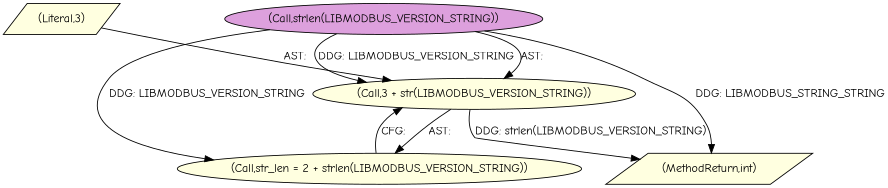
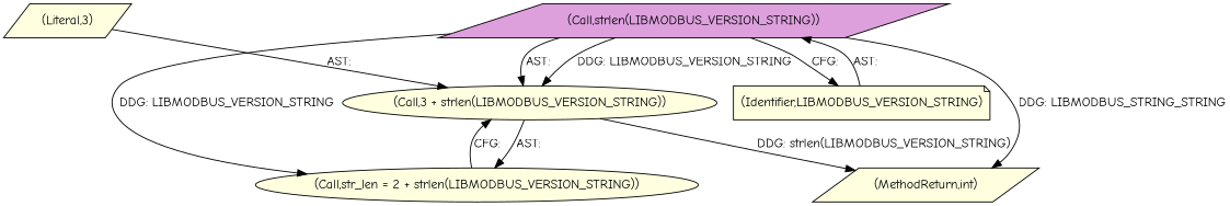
  digraph {
    fontname="Comic Neue"
    node [fillcolor=lightyellow fontname="Comic Neue" shape=parallelogram style=filled]
    edge [fontname="Comic Neue"]
-   n1 [label="(Call,3 + str(LIBMODBUS_VERSION_STRING))" shape=ellipse]
+   n1 [label="(Call,3 + strlen(LIBMODBUS_VERSION_STRING))" shape=ellipse]
    n2 [label="(Call,str_len = 2 + strlen(LIBMODBUS_VERSION_STRING))" shape=ellipse]
    n3 [label="(MethodReturn,int)"]
-   n4 [fillcolor=plum label="(Call,strlen(LIBMODBUS_VERSION_STRING))" shape=ellipse]
+   n4 [fillcolor=plum label="(Call,strlen(LIBMODBUS_VERSION_STRING))"]
+   n5 [label="(Identifier,LIBMODBUS_VERSION_STRING)" shape=note]
    n6 [label="(Literal,3)"]
    n1 -> n2 [label="AST: "]
    n1 -> n3 [label="DDG: strlen(LIBMODBUS_VERSION_STRING)"]
    n2 -> n1 [label="CFG: "]
    n4 -> n1 [label="AST: "]
    n4 -> n1 [label="DDG: LIBMODBUS_VERSION_STRING"]
    n4 -> n2 [label="DDG: LIBMODBUS_VERSION_STRING"]
    n4 -> n3 [label="DDG: LIBMODBUS_STRING_STRING"]
+   n4 -> n5 [label="CFG: "]
+   n5 -> n4 [label="AST: "]
    n6 -> n1 [label="AST: "]
  }
